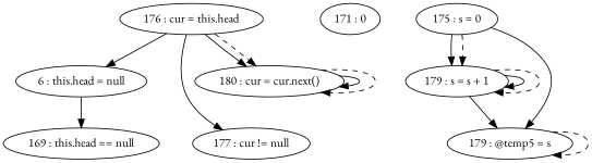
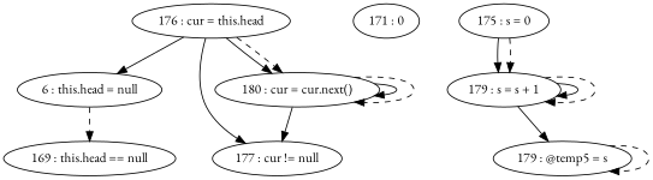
  digraph {
    fontname="EB Garamond"
    node [fontname="EB Garamond"]
    edge [fontname="EB Garamond"]
    "6 : this.head = null"
    "169 : this.head == null"
    "176 : cur = this.head"
    "177 : cur != null"
    "180 : cur = cur.next()"
    "171 : 0"
    "175 : s = 0"
    "179 : s = s + 1"
    "179 : @temp5 = s"
-   "6 : this.head = null" -> "169 : this.head == null"
+   "6 : this.head = null" -> "169 : this.head == null" [style=dashed]
    "176 : cur = this.head" -> "6 : this.head = null"
    "176 : cur = this.head" -> "177 : cur != null"
    "176 : cur = this.head" -> "180 : cur = cur.next()"
    "176 : cur = this.head" -> "180 : cur = cur.next()" [style=dashed]
+   "180 : cur = cur.next()" -> "177 : cur != null"
    "180 : cur = cur.next()" -> "180 : cur = cur.next()"
    "180 : cur = cur.next()" -> "180 : cur = cur.next()" [style=dashed]
    "175 : s = 0" -> "179 : s = s + 1"
    "175 : s = 0" -> "179 : s = s + 1" [style=dashed]
-   "175 : s = 0" -> "179 : @temp5 = s"
    "179 : s = s + 1" -> "179 : s = s + 1"
    "179 : s = s + 1" -> "179 : s = s + 1" [style=dashed]
    "179 : s = s + 1" -> "179 : @temp5 = s"
    "179 : @temp5 = s" -> "179 : @temp5 = s" [style=dashed]
  }
